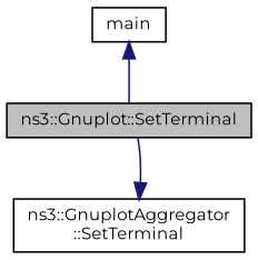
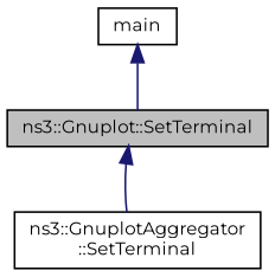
  digraph {
    fontname=Montserrat
    rankdir=TB
    node [color=black fillcolor=white fontname=Montserrat fontsize=10 shape=record style=filled]
    edge [color=midnightblue dir=back fontname=Montserrat fontsize=10 labelfontname=Helvetica labelfontsize=10 style=solid]
    n1 [fillcolor=grey75 fontcolor=black height=0.2 label="ns3::Gnuplot::SetTerminal" width=0.4]
    n2 [height=0.2 label="ns3::GnuplotAggregator\l::SetTerminal" width=0.4]
    n3 [height=0.2 label=main width=0.4]
-   n2 -> n1
+   n1 -> n2
    n3 -> n1
  }
